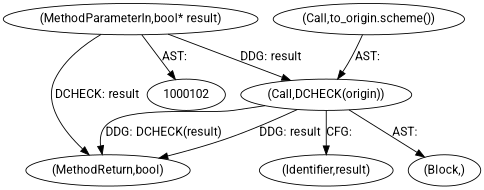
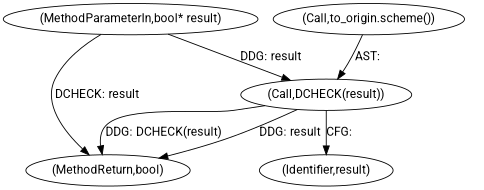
  digraph {
    fontname=Roboto
    node [fontname=Roboto]
    edge [fontname=Roboto]
    n1 [label="(MethodParameterIn,bool* result)"]
-   n2 [label="(Call,DCHECK(origin))"]
+   n2 [label="(Call,DCHECK(result))"]
    n3 [label="(MethodReturn,bool)"]
-   1000102
    n5 [label="(Identifier,result)"]
-   n6 [label="(Block,)"]
    n7 [label="(Call,to_origin.scheme())"]
    n1 -> n2 [label="DDG: result"]
    n1 -> n3 [label="DCHECK: result"]
-   n1 -> 1000102 [label="AST: "]
    n2 -> n3 [label="DDG: result"]
    n2 -> n3 [label="DDG: DCHECK(result)"]
    n2 -> n5 [label="CFG: "]
-   n2 -> n6 [label="AST: "]
    n7 -> n2 [label="AST: "]
  }
